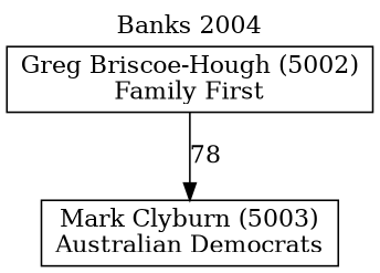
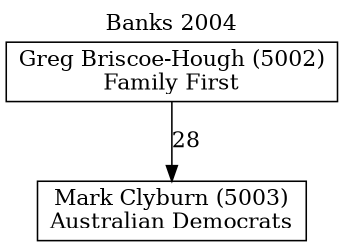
  digraph {
    label="Banks 2004"
    labelloc=t
    mclimit=10
    node [shape=box]
    n1 [label="Mark Clyburn (5003)\nAustralian Democrats"]
    n2 [label="Greg Briscoe-Hough (5002)\nFamily First"]
-   n2 -> n1 [label=78]
+   n2 -> n1 [label=28]
  }
